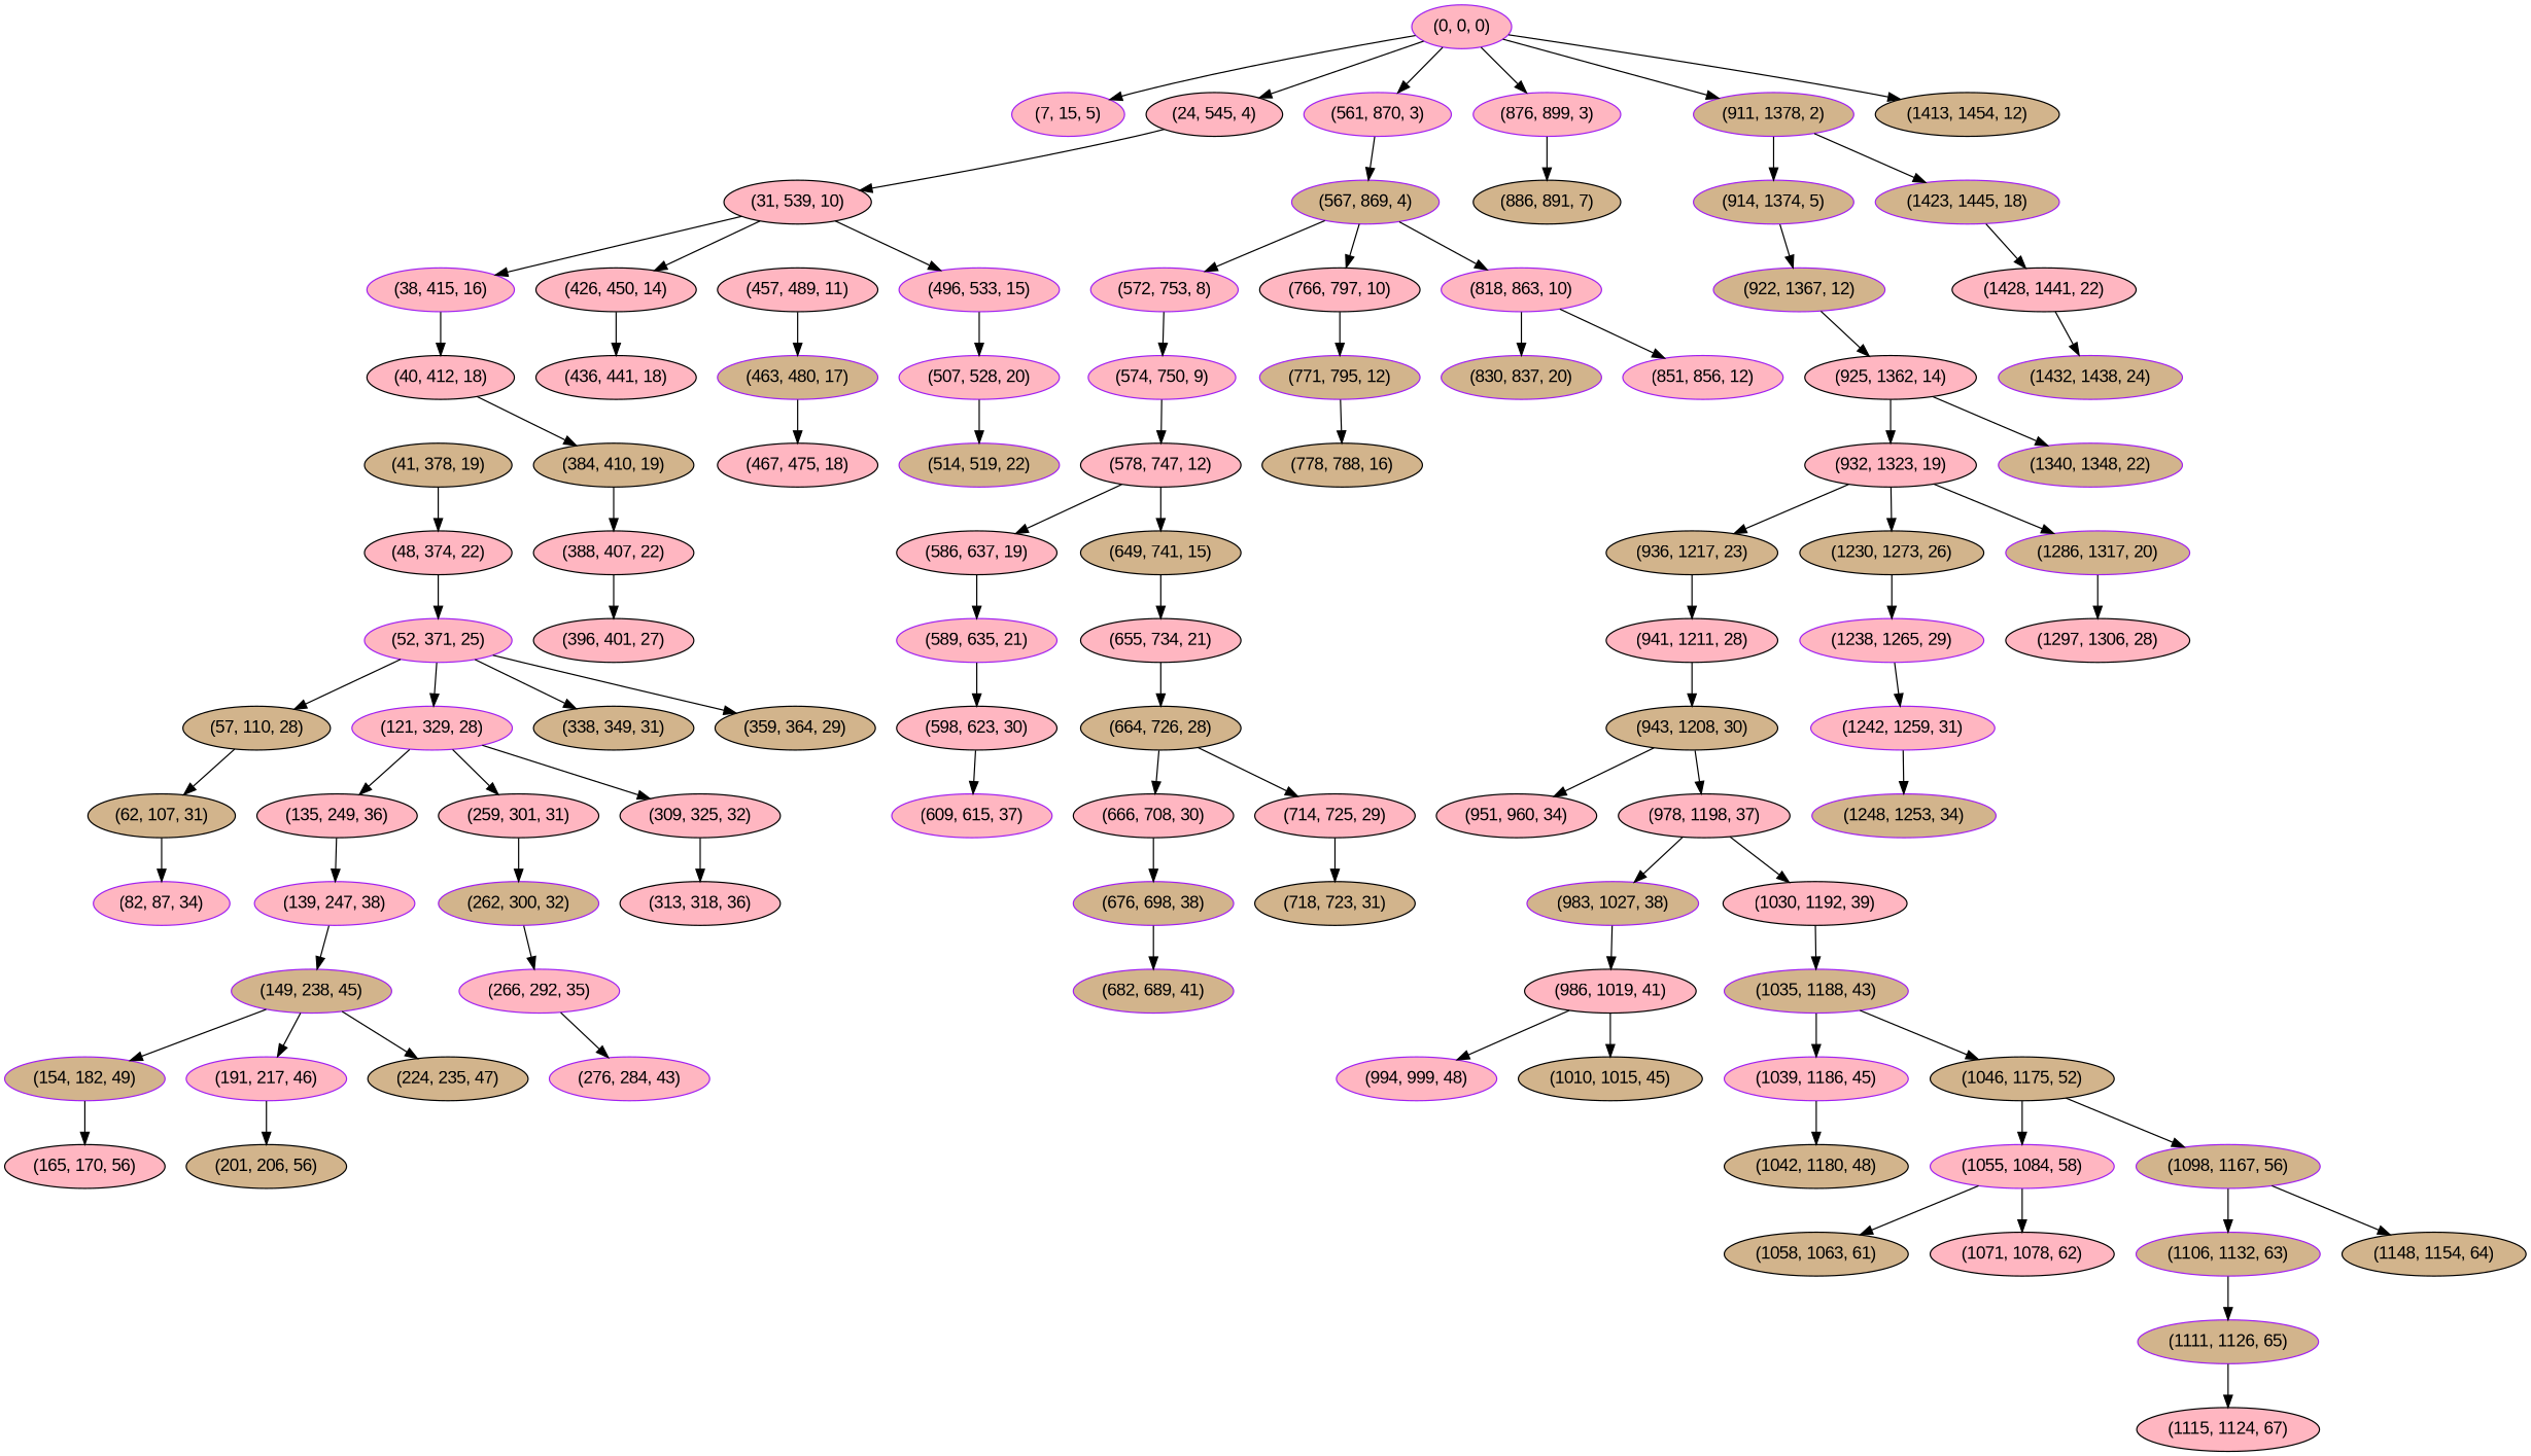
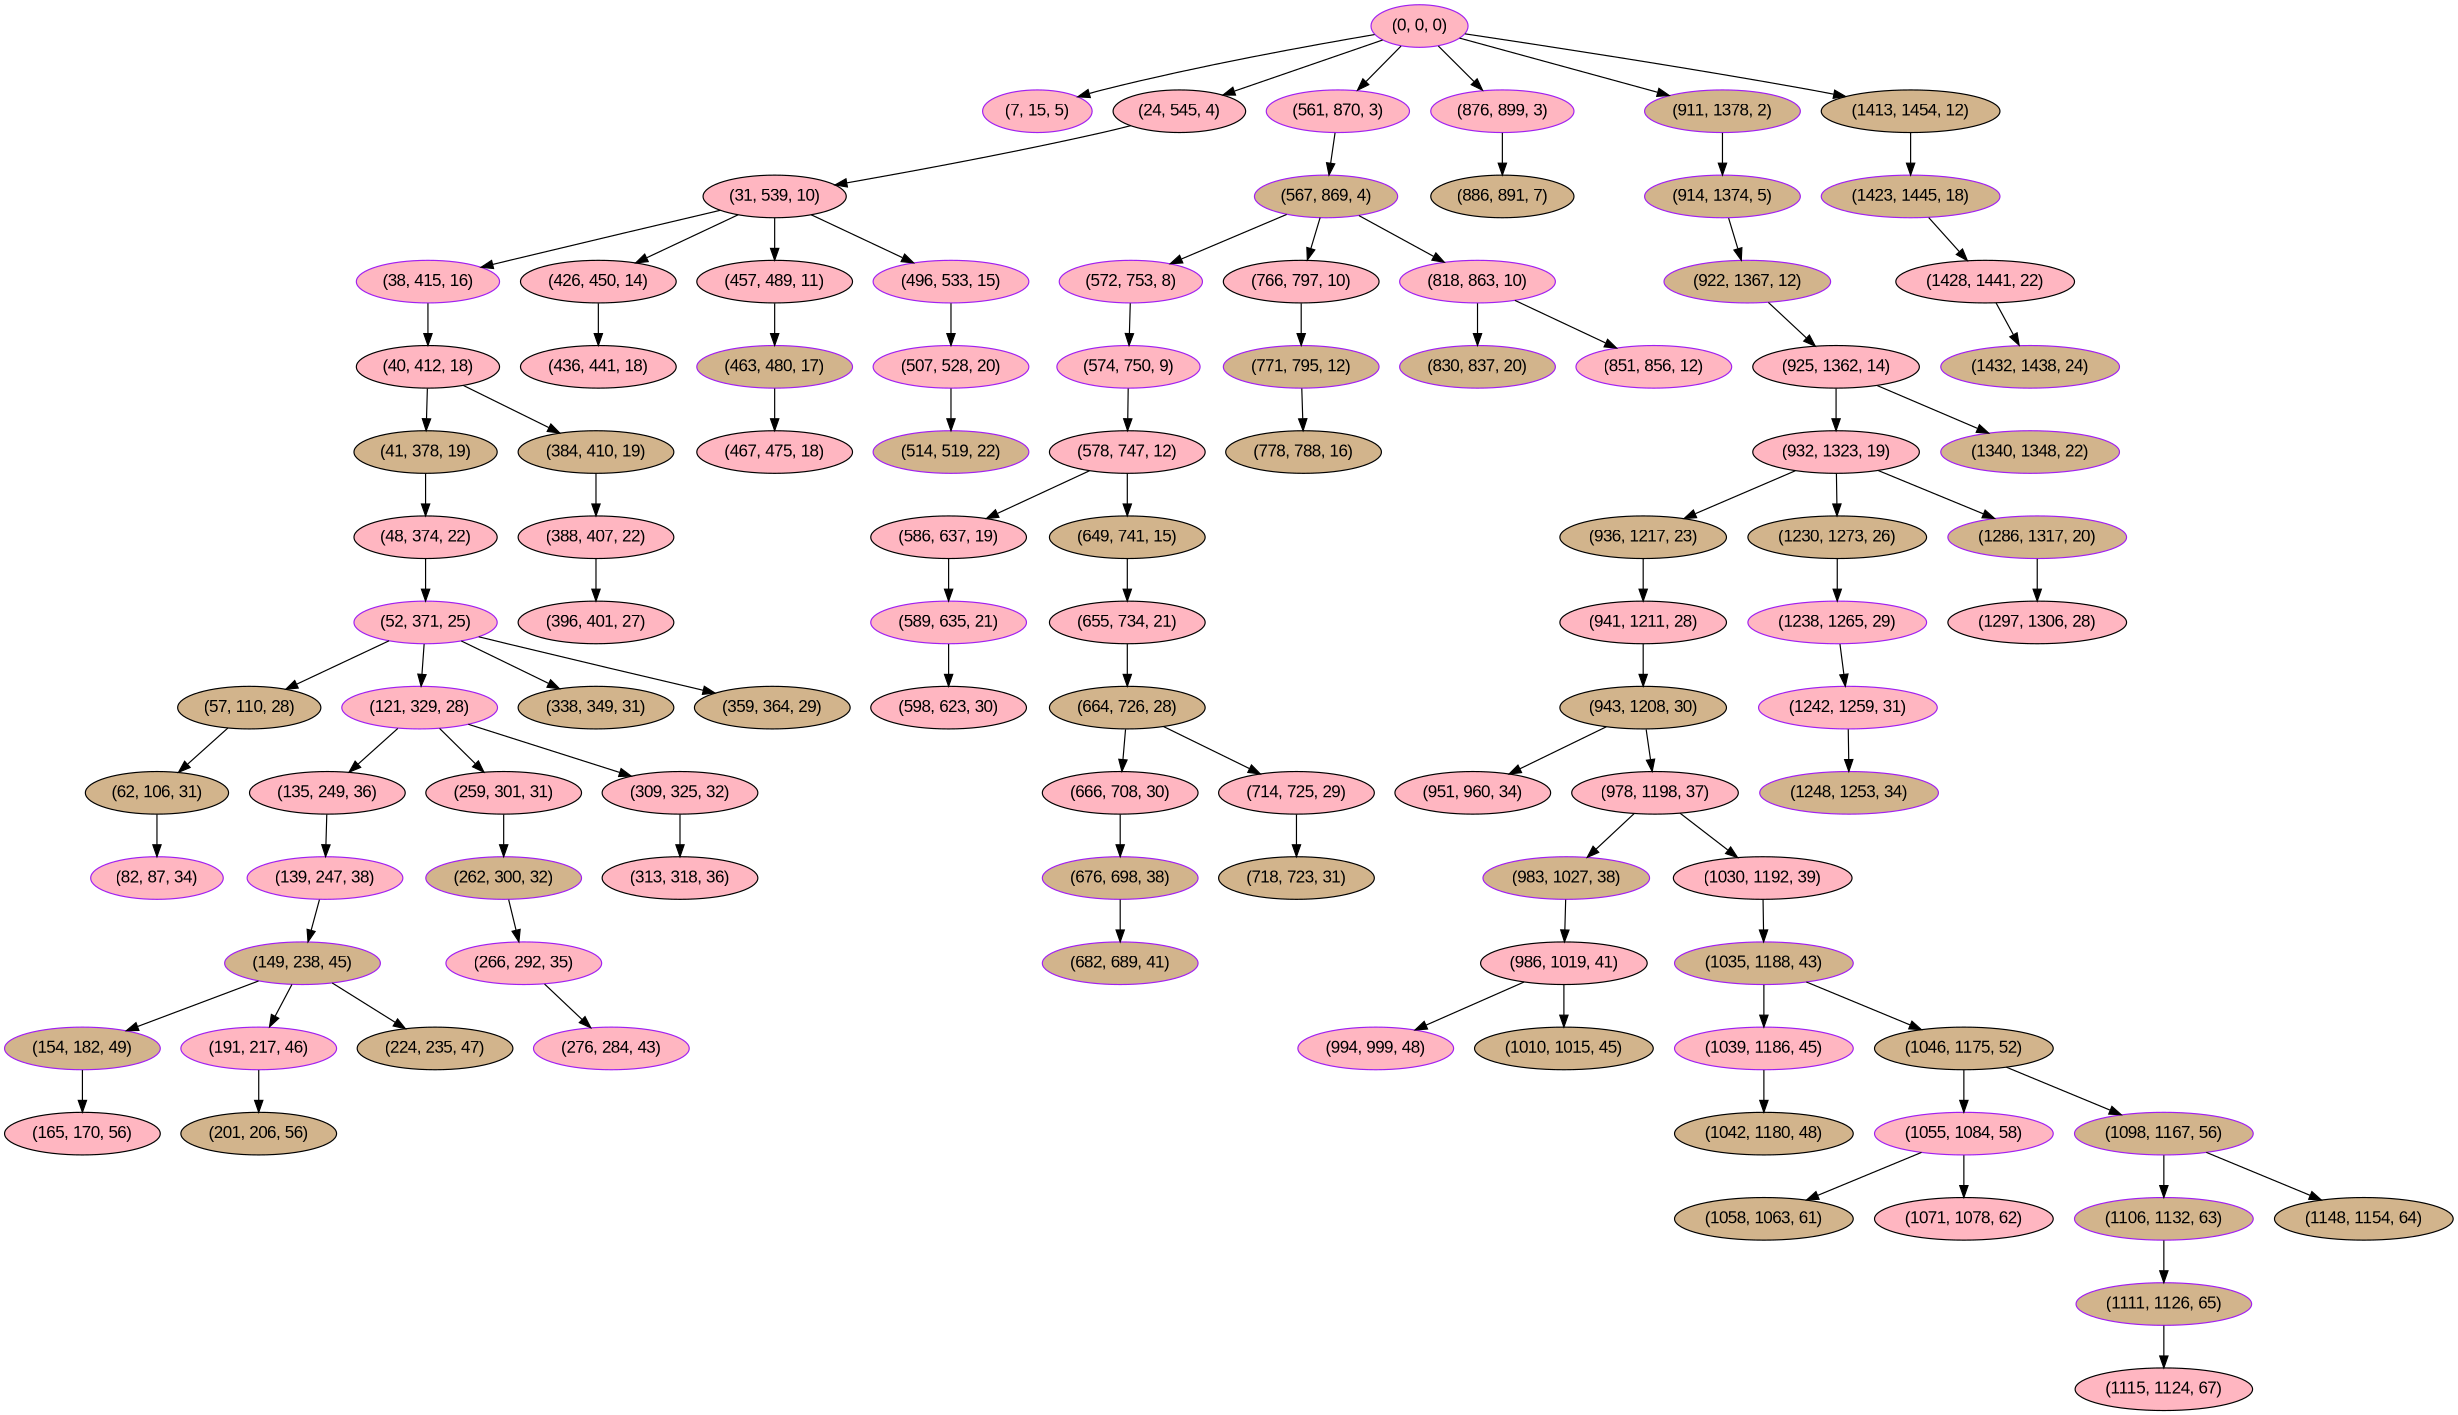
  digraph {
    fontname="Liberation Sans"
    node [color=black fillcolor=lightpink fontname="Liberation Sans" style=filled]
    edge [fontname="Liberation Sans"]
    "(0, 0, 0)" [color=purple]
    "(7, 15, 5)" [color=purple]
    "(24, 545, 4)"
    "(561, 870, 3)" [color=purple]
    "(876, 899, 3)" [color=purple]
    "(911, 1378, 2)" [color=purple fillcolor=tan]
    "(1413, 1454, 12)" [fillcolor=tan]
    "(31, 539, 10)"
    "(567, 869, 4)" [color=purple fillcolor=tan]
    "(886, 891, 7)" [fillcolor=tan]
    "(914, 1374, 5)" [color=purple fillcolor=tan]
    "(1423, 1445, 18)" [color=purple fillcolor=tan]
    "(38, 415, 16)" [color=purple]
    "(426, 450, 14)"
    "(457, 489, 11)"
    "(496, 533, 15)" [color=purple]
    "(40, 412, 18)"
    "(436, 441, 18)"
    "(463, 480, 17)" [color=purple fillcolor=tan]
    "(507, 528, 20)" [color=purple]
    "(41, 378, 19)" [fillcolor=tan]
    "(384, 410, 19)" [fillcolor=tan]
    "(48, 374, 22)"
    "(388, 407, 22)"
    "(52, 371, 25)" [color=purple]
    "(57, 110, 28)" [fillcolor=tan]
    "(121, 329, 28)" [color=purple]
    "(338, 349, 31)" [fillcolor=tan]
    "(359, 364, 29)" [fillcolor=tan]
-   "(62, 107, 31)" [fillcolor=tan]
+   "(62, 107, 31)" [fillcolor=tan label="(62, 106, 31)"]
    "(135, 249, 36)"
    "(259, 301, 31)"
    "(309, 325, 32)"
    "(82, 87, 34)" [color=purple]
    "(139, 247, 38)" [color=purple]
    "(262, 300, 32)" [color=purple fillcolor=tan]
    "(313, 318, 36)"
    "(149, 238, 45)" [color=purple fillcolor=tan]
    "(154, 182, 49)" [color=purple fillcolor=tan]
    "(191, 217, 46)" [color=purple]
    "(224, 235, 47)" [fillcolor=tan]
    "(165, 170, 56)"
    "(201, 206, 56)" [fillcolor=tan]
    "(266, 292, 35)" [color=purple]
    "(276, 284, 43)" [color=purple]
    "(396, 401, 27)"
    "(467, 475, 18)"
    "(514, 519, 22)" [color=purple fillcolor=tan]
    "(572, 753, 8)" [color=purple]
    "(766, 797, 10)"
    "(818, 863, 10)" [color=purple]
    "(574, 750, 9)" [color=purple]
    "(771, 795, 12)" [color=purple fillcolor=tan]
    "(830, 837, 20)" [color=purple fillcolor=tan]
    "(851, 856, 12)" [color=purple]
    "(578, 747, 12)"
    "(586, 637, 19)"
    "(649, 741, 15)" [fillcolor=tan]
    "(589, 635, 21)" [color=purple]
    "(655, 734, 21)"
    "(598, 623, 30)"
-   "(609, 615, 37)" [color=purple]
    "(664, 726, 28)" [fillcolor=tan]
    "(666, 708, 30)"
    "(714, 725, 29)"
    "(676, 698, 38)" [color=purple fillcolor=tan]
    "(718, 723, 31)" [fillcolor=tan]
    "(682, 689, 41)" [color=purple fillcolor=tan]
    "(778, 788, 16)" [fillcolor=tan]
    "(922, 1367, 12)" [color=purple fillcolor=tan]
    "(925, 1362, 14)"
    "(932, 1323, 19)"
    "(1340, 1348, 22)" [color=purple fillcolor=tan]
    "(936, 1217, 23)" [fillcolor=tan]
    "(1230, 1273, 26)" [fillcolor=tan]
    "(1286, 1317, 20)" [color=purple fillcolor=tan]
    "(941, 1211, 28)"
    "(1238, 1265, 29)" [color=purple]
    "(1297, 1306, 28)"
    "(943, 1208, 30)" [fillcolor=tan]
    "(951, 960, 34)"
    "(978, 1198, 37)"
    "(983, 1027, 38)" [color=purple fillcolor=tan]
    "(1030, 1192, 39)"
    "(986, 1019, 41)"
    "(1035, 1188, 43)" [color=purple fillcolor=tan]
    "(994, 999, 48)" [color=purple]
    "(1010, 1015, 45)" [fillcolor=tan]
    "(1039, 1186, 45)" [color=purple]
    "(1046, 1175, 52)" [fillcolor=tan]
    "(1042, 1180, 48)" [fillcolor=tan]
    "(1055, 1084, 58)" [color=purple]
    "(1098, 1167, 56)" [color=purple fillcolor=tan]
    "(1058, 1063, 61)" [fillcolor=tan]
    "(1071, 1078, 62)"
    "(1106, 1132, 63)" [color=purple fillcolor=tan]
    "(1148, 1154, 64)" [fillcolor=tan]
    "(1111, 1126, 65)" [color=purple fillcolor=tan]
    "(1115, 1124, 67)"
    "(1242, 1259, 31)" [color=purple]
    "(1248, 1253, 34)" [color=purple fillcolor=tan]
    "(1428, 1441, 22)"
    "(1432, 1438, 24)" [color=purple fillcolor=tan]
    "(0, 0, 0)" -> "(7, 15, 5)"
    "(0, 0, 0)" -> "(24, 545, 4)"
    "(0, 0, 0)" -> "(561, 870, 3)"
    "(0, 0, 0)" -> "(876, 899, 3)"
    "(0, 0, 0)" -> "(911, 1378, 2)"
    "(0, 0, 0)" -> "(1413, 1454, 12)"
    "(24, 545, 4)" -> "(31, 539, 10)"
    "(561, 870, 3)" -> "(567, 869, 4)"
    "(876, 899, 3)" -> "(886, 891, 7)"
    "(911, 1378, 2)" -> "(914, 1374, 5)"
-   "(911, 1378, 2)" -> "(1423, 1445, 18)"
+   "(1413, 1454, 12)" -> "(1423, 1445, 18)"
    "(31, 539, 10)" -> "(38, 415, 16)"
    "(31, 539, 10)" -> "(426, 450, 14)"
+   "(31, 539, 10)" -> "(457, 489, 11)"
    "(31, 539, 10)" -> "(496, 533, 15)"
    "(567, 869, 4)" -> "(572, 753, 8)"
    "(567, 869, 4)" -> "(766, 797, 10)"
    "(567, 869, 4)" -> "(818, 863, 10)"
    "(914, 1374, 5)" -> "(922, 1367, 12)"
    "(1423, 1445, 18)" -> "(1428, 1441, 22)"
    "(38, 415, 16)" -> "(40, 412, 18)"
    "(426, 450, 14)" -> "(436, 441, 18)"
    "(457, 489, 11)" -> "(463, 480, 17)"
    "(496, 533, 15)" -> "(507, 528, 20)"
+   "(40, 412, 18)" -> "(41, 378, 19)"
    "(40, 412, 18)" -> "(384, 410, 19)"
    "(463, 480, 17)" -> "(467, 475, 18)"
    "(507, 528, 20)" -> "(514, 519, 22)"
    "(41, 378, 19)" -> "(48, 374, 22)"
    "(384, 410, 19)" -> "(388, 407, 22)"
    "(48, 374, 22)" -> "(52, 371, 25)"
    "(388, 407, 22)" -> "(396, 401, 27)"
    "(52, 371, 25)" -> "(57, 110, 28)"
    "(52, 371, 25)" -> "(121, 329, 28)"
    "(52, 371, 25)" -> "(338, 349, 31)"
    "(52, 371, 25)" -> "(359, 364, 29)"
    "(57, 110, 28)" -> "(62, 107, 31)"
    "(121, 329, 28)" -> "(135, 249, 36)"
    "(121, 329, 28)" -> "(259, 301, 31)"
    "(121, 329, 28)" -> "(309, 325, 32)"
    "(62, 107, 31)" -> "(82, 87, 34)"
    "(135, 249, 36)" -> "(139, 247, 38)"
    "(259, 301, 31)" -> "(262, 300, 32)"
    "(309, 325, 32)" -> "(313, 318, 36)"
    "(139, 247, 38)" -> "(149, 238, 45)"
    "(262, 300, 32)" -> "(266, 292, 35)"
    "(149, 238, 45)" -> "(154, 182, 49)"
    "(149, 238, 45)" -> "(191, 217, 46)"
    "(149, 238, 45)" -> "(224, 235, 47)"
    "(154, 182, 49)" -> "(165, 170, 56)"
    "(191, 217, 46)" -> "(201, 206, 56)"
    "(266, 292, 35)" -> "(276, 284, 43)"
    "(572, 753, 8)" -> "(574, 750, 9)"
    "(766, 797, 10)" -> "(771, 795, 12)"
    "(818, 863, 10)" -> "(830, 837, 20)"
    "(818, 863, 10)" -> "(851, 856, 12)"
    "(574, 750, 9)" -> "(578, 747, 12)"
    "(771, 795, 12)" -> "(778, 788, 16)"
    "(578, 747, 12)" -> "(586, 637, 19)"
    "(578, 747, 12)" -> "(649, 741, 15)"
    "(586, 637, 19)" -> "(589, 635, 21)"
    "(649, 741, 15)" -> "(655, 734, 21)"
    "(589, 635, 21)" -> "(598, 623, 30)"
    "(655, 734, 21)" -> "(664, 726, 28)"
-   "(598, 623, 30)" -> "(609, 615, 37)"
    "(664, 726, 28)" -> "(666, 708, 30)"
    "(664, 726, 28)" -> "(714, 725, 29)"
    "(666, 708, 30)" -> "(676, 698, 38)"
    "(714, 725, 29)" -> "(718, 723, 31)"
    "(676, 698, 38)" -> "(682, 689, 41)"
    "(922, 1367, 12)" -> "(925, 1362, 14)"
    "(925, 1362, 14)" -> "(932, 1323, 19)"
    "(925, 1362, 14)" -> "(1340, 1348, 22)"
    "(932, 1323, 19)" -> "(936, 1217, 23)"
    "(932, 1323, 19)" -> "(1230, 1273, 26)"
    "(932, 1323, 19)" -> "(1286, 1317, 20)"
    "(936, 1217, 23)" -> "(941, 1211, 28)"
    "(1230, 1273, 26)" -> "(1238, 1265, 29)"
    "(1286, 1317, 20)" -> "(1297, 1306, 28)"
    "(941, 1211, 28)" -> "(943, 1208, 30)"
    "(1238, 1265, 29)" -> "(1242, 1259, 31)"
    "(943, 1208, 30)" -> "(951, 960, 34)"
    "(943, 1208, 30)" -> "(978, 1198, 37)"
    "(978, 1198, 37)" -> "(983, 1027, 38)"
    "(978, 1198, 37)" -> "(1030, 1192, 39)"
    "(983, 1027, 38)" -> "(986, 1019, 41)"
    "(1030, 1192, 39)" -> "(1035, 1188, 43)"
    "(986, 1019, 41)" -> "(994, 999, 48)"
    "(986, 1019, 41)" -> "(1010, 1015, 45)"
    "(1035, 1188, 43)" -> "(1039, 1186, 45)"
    "(1035, 1188, 43)" -> "(1046, 1175, 52)"
    "(1039, 1186, 45)" -> "(1042, 1180, 48)"
    "(1046, 1175, 52)" -> "(1055, 1084, 58)"
    "(1046, 1175, 52)" -> "(1098, 1167, 56)"
    "(1055, 1084, 58)" -> "(1058, 1063, 61)"
    "(1055, 1084, 58)" -> "(1071, 1078, 62)"
    "(1098, 1167, 56)" -> "(1106, 1132, 63)"
    "(1098, 1167, 56)" -> "(1148, 1154, 64)"
    "(1106, 1132, 63)" -> "(1111, 1126, 65)"
    "(1111, 1126, 65)" -> "(1115, 1124, 67)"
    "(1242, 1259, 31)" -> "(1248, 1253, 34)"
    "(1428, 1441, 22)" -> "(1432, 1438, 24)"
  }
